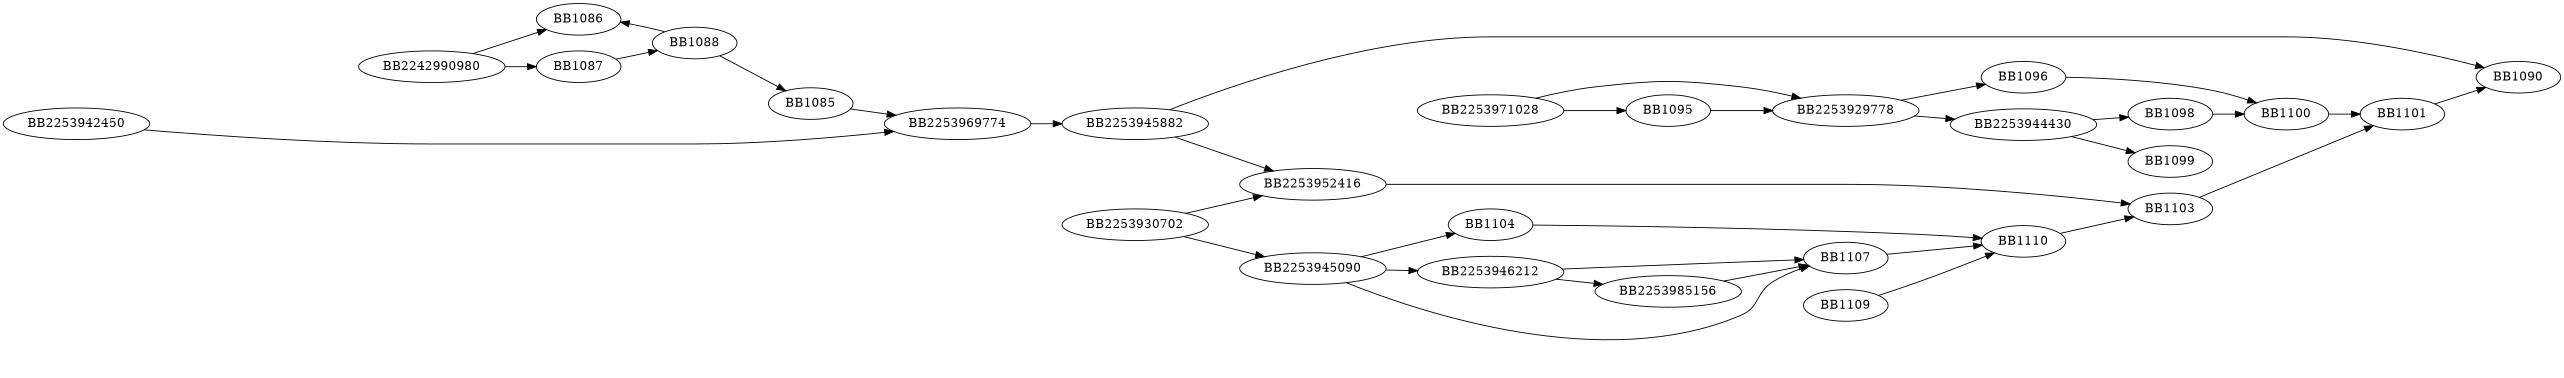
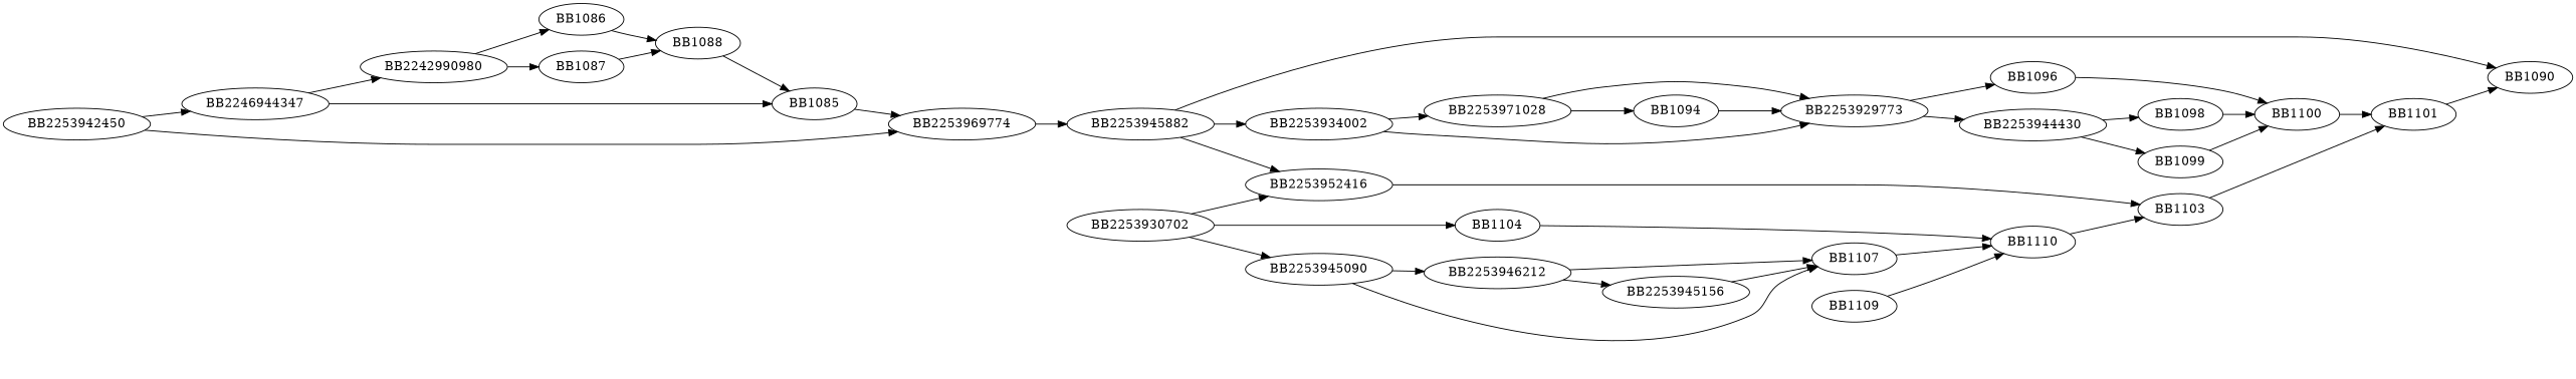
  digraph {
    rankdir=LR
    BB2253942450
+   BB2246944347
    BB2253969774
    BB2242990980
    BB1085
    BB2253945882
    BB1086
    BB1087
    BB1090
+   BB2253934002
    BB2253952416
    BB1088
    BB2253971028
-   BB2253929778
+   BB2253929778 [label=BB2253929773]
    BB1103
-   BB1095
+   BB1095 [label=BB1094]
    BB1096
    BB2253944430
    BB2253930702
    BB1104
    BB2253945090
    BB1101
    BB1100
    BB1098
    BB1099
    BB1110
    BB2253946212
    BB1107
-   BB2253945156 [label=BB2253985156]
+   BB2253945156
    BB1109
+   BB2253942450 -> BB2246944347
    BB2253942450 -> BB2253969774
+   BB2246944347 -> BB2242990980
+   BB2246944347 -> BB1085
    BB2253969774 -> BB2253945882
    BB2242990980 -> BB1086
    BB2242990980 -> BB1087
    BB1085 -> BB2253969774
    BB2253945882 -> BB1090
+   BB2253945882 -> BB2253934002
    BB2253945882 -> BB2253952416
-   BB1088 -> BB1086
+   BB1086 -> BB1088
    BB1087 -> BB1088
+   BB2253934002 -> BB2253971028
+   BB2253934002 -> BB2253929778
    BB2253952416 -> BB1103
    BB1088 -> BB1085
    BB2253971028 -> BB2253929778
    BB2253971028 -> BB1095
    BB2253929778 -> BB1096
    BB2253929778 -> BB2253944430
    BB1103 -> BB1101
    BB1095 -> BB2253929778
    BB1096 -> BB1100
    BB2253944430 -> BB1098
    BB2253944430 -> BB1099
    BB2253930702 -> BB2253952416
-   BB2253945090 -> BB1104
+   BB2253930702 -> BB1104
    BB2253930702 -> BB2253945090
    BB1104 -> BB1110
    BB2253945090 -> BB2253946212
    BB2253945090 -> BB1107
    BB1101 -> BB1090
    BB1100 -> BB1101
    BB1098 -> BB1100
+   BB1099 -> BB1100
    BB1110 -> BB1103
    BB2253946212 -> BB1107
    BB2253946212 -> BB2253945156
    BB1107 -> BB1110
    BB2253945156 -> BB1107
    BB1109 -> BB1110
  }
